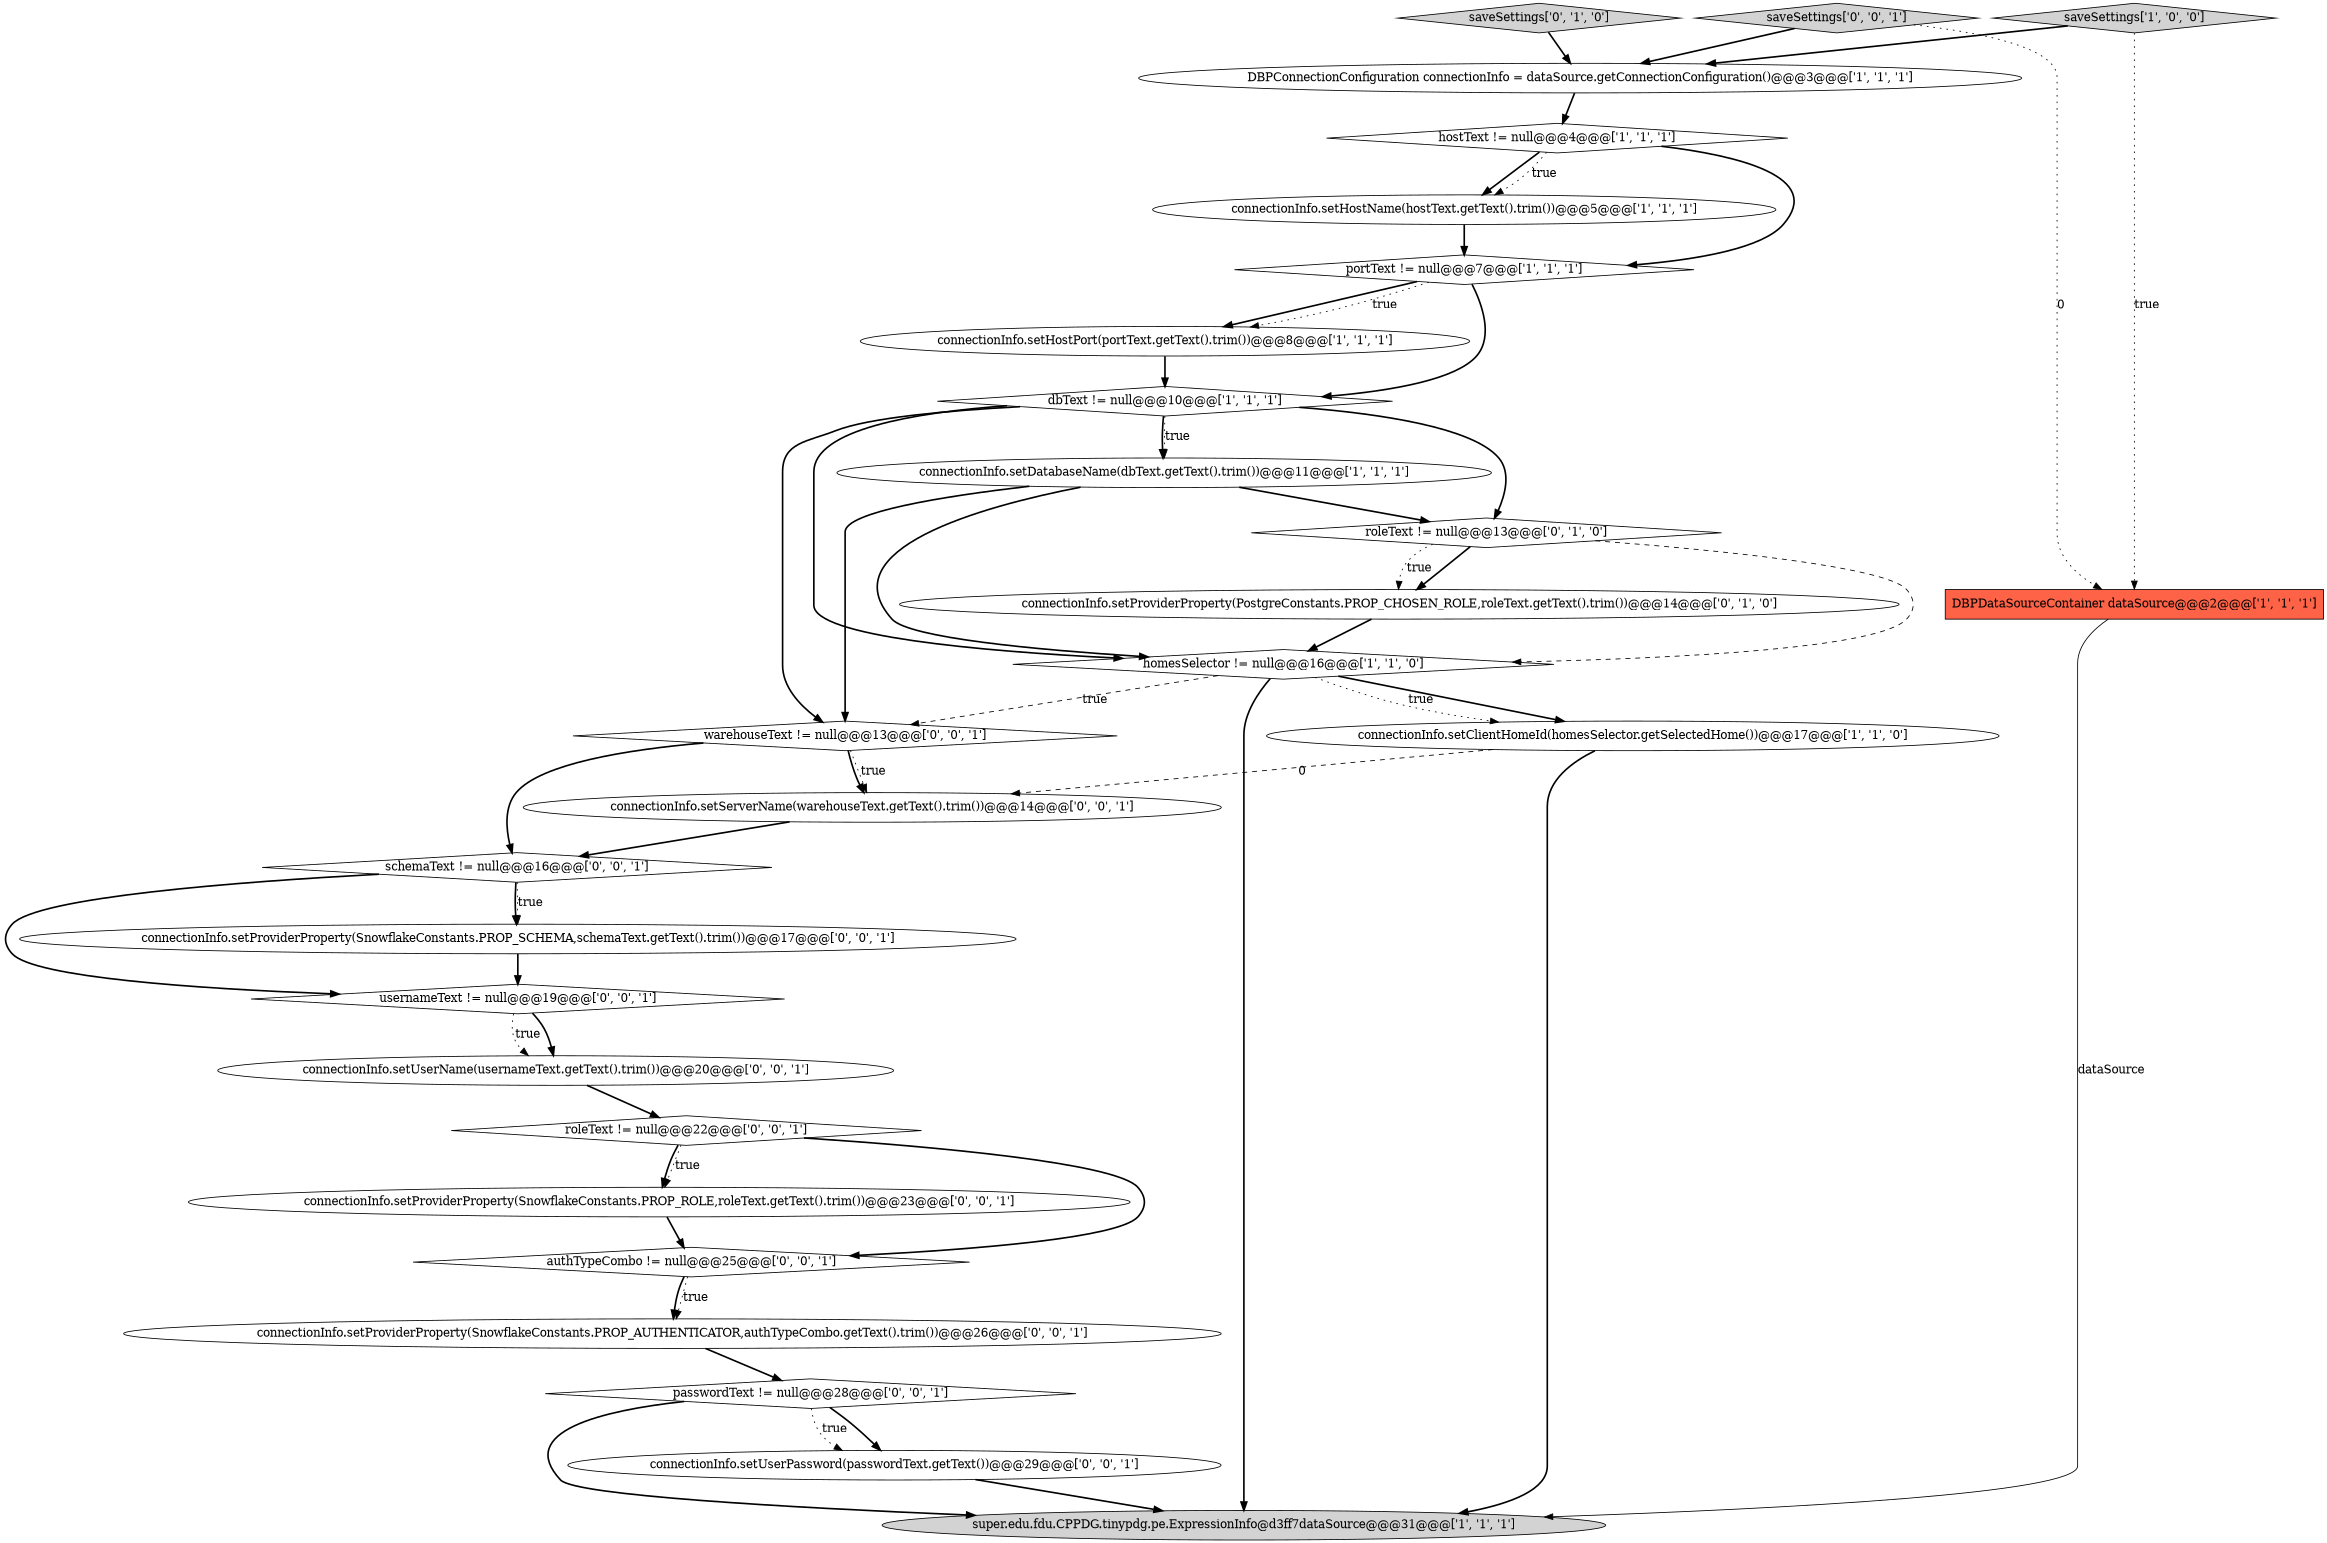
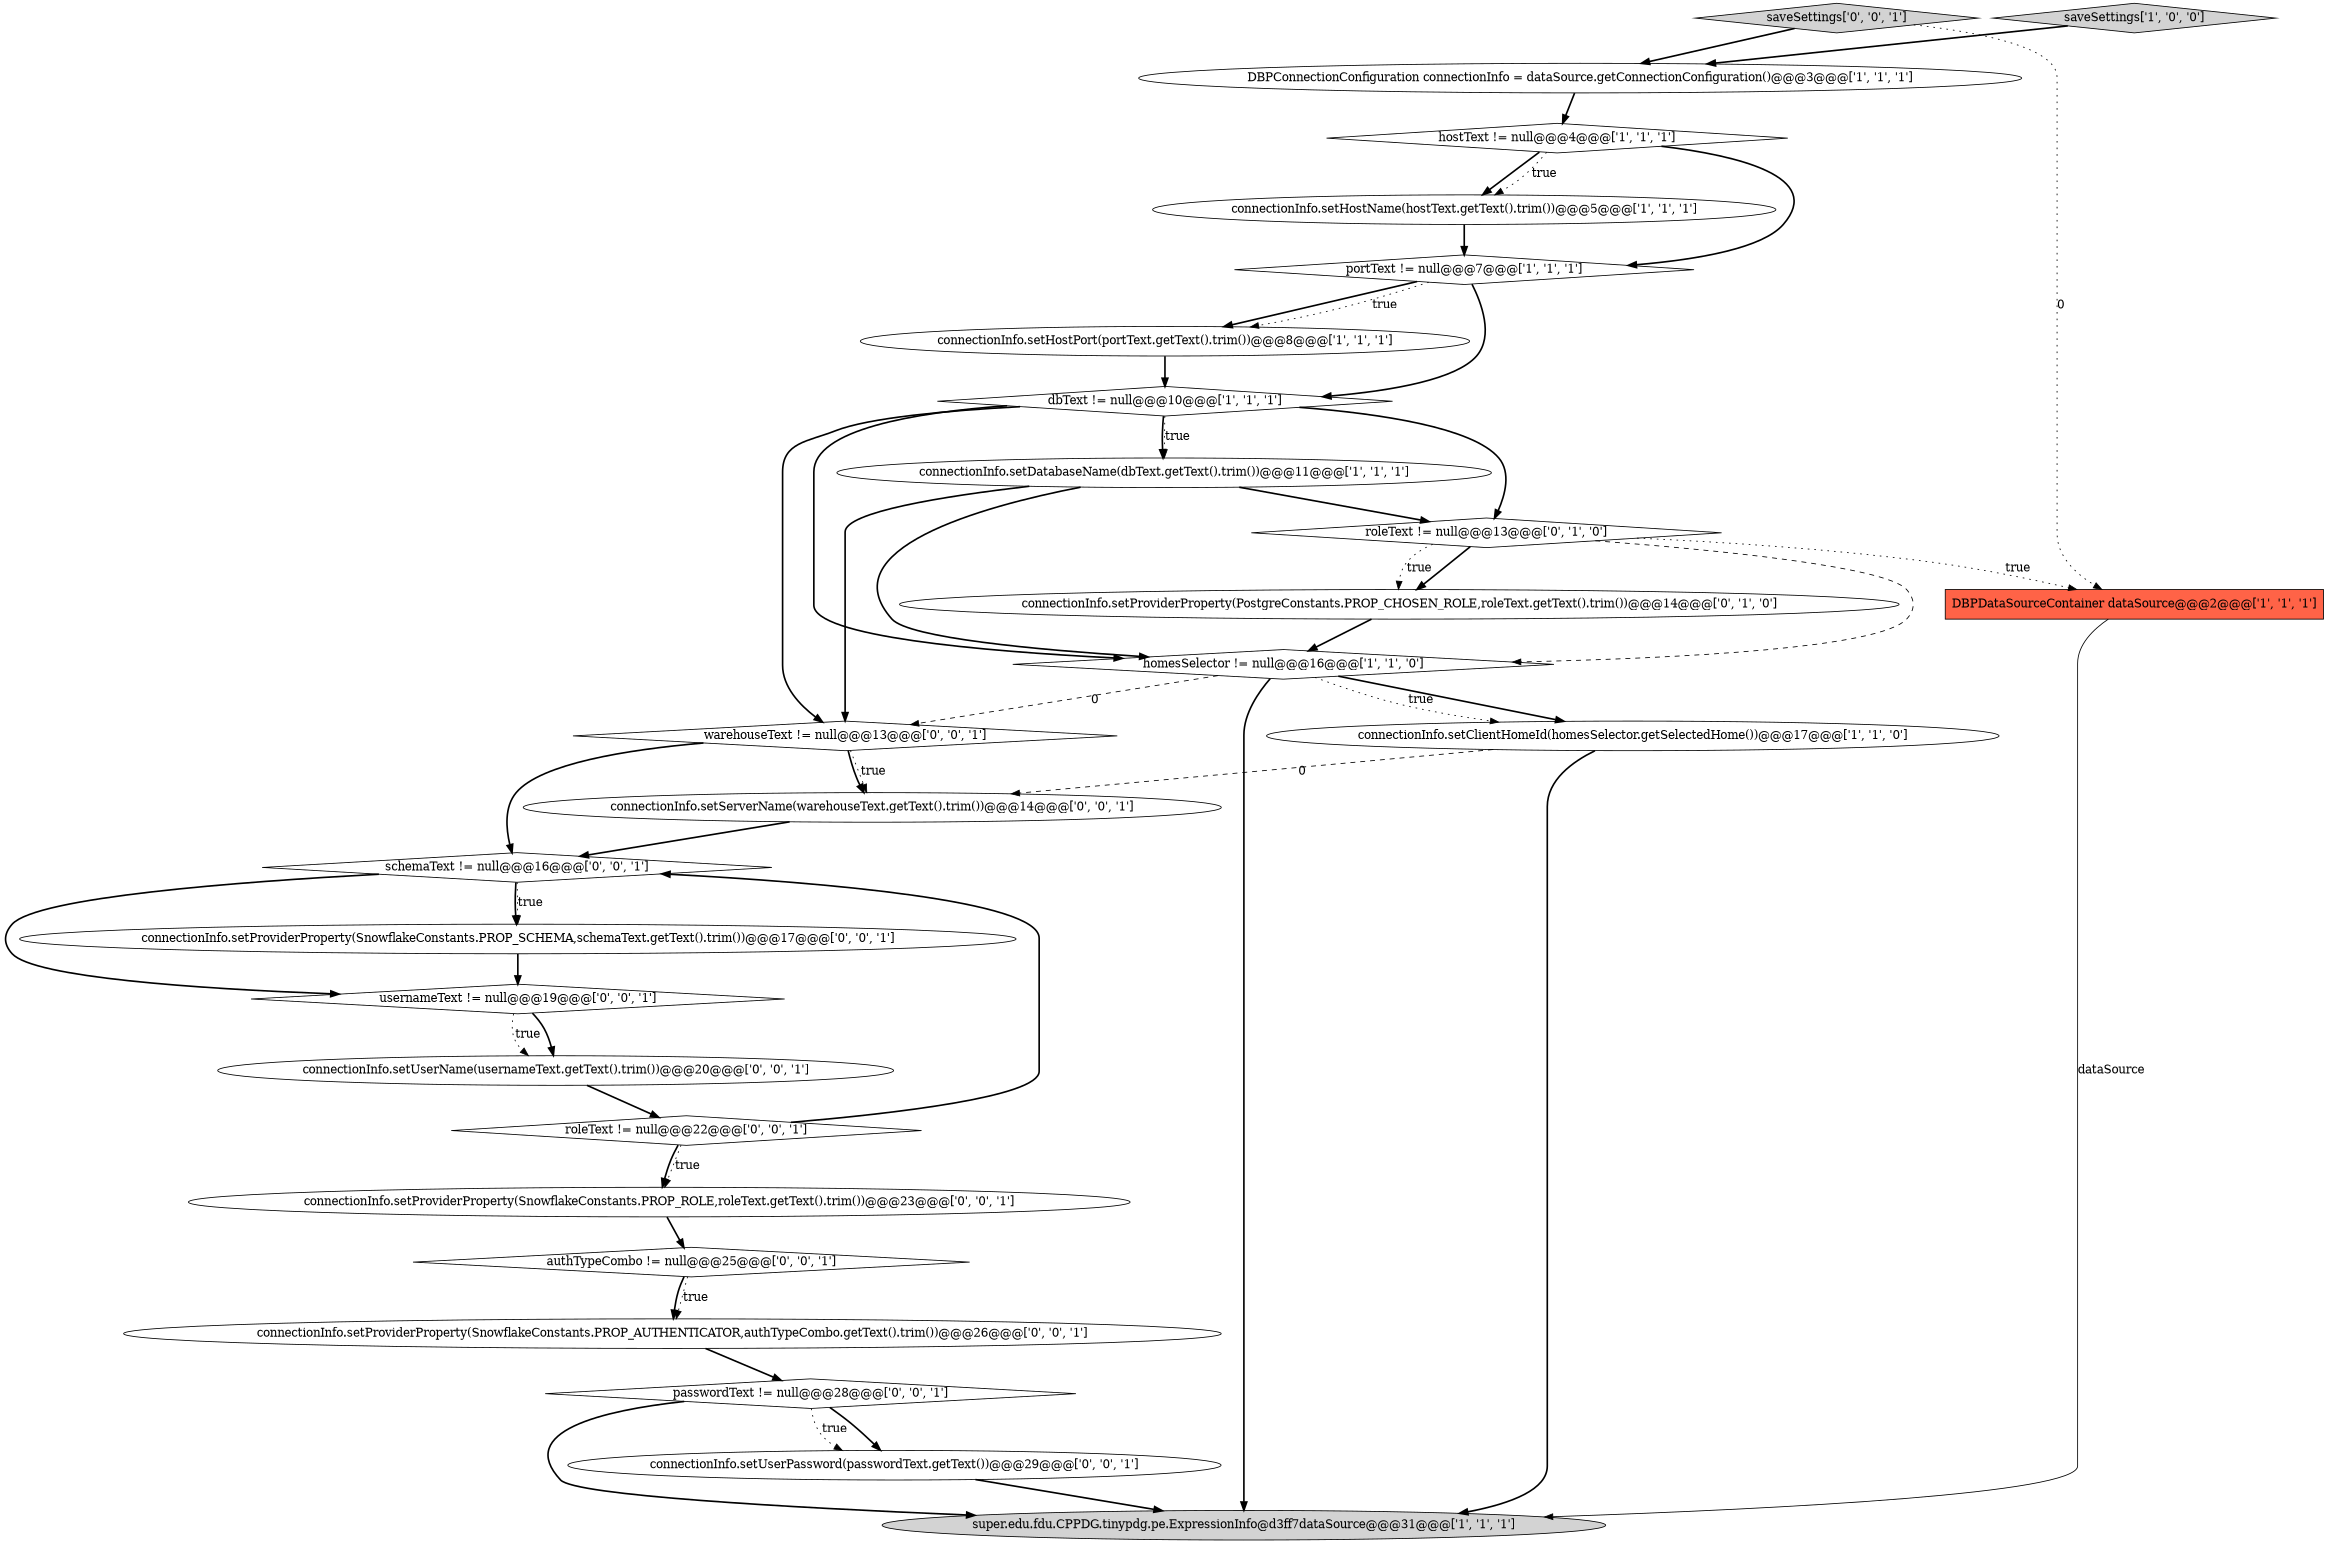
  digraph {
    node [fillcolor=white shape=diamond style=filled]
    edge [style=bold]
    n1 [label="connectionInfo.setProviderProperty(PostgreConstants.PROP_CHOSEN_ROLE,roleText.getText().trim())@@@14@@@['0', '1', '0']" shape=ellipse]
    n2 [label="homesSelector != null@@@16@@@['1', '1', '0']"]
    n3 [fillcolor=lightgray label="super.edu.fdu.CPPDG.tinypdg.pe.ExpressionInfo@d3ff7dataSource@@@31@@@['1', '1', '1']" shape=ellipse]
    n4 [label="connectionInfo.setClientHomeId(homesSelector.getSelectedHome())@@@17@@@['1', '1', '0']" shape=ellipse]
    n5 [label="warehouseText != null@@@13@@@['0', '0', '1']"]
    n6 [label="connectionInfo.setUserPassword(passwordText.getText())@@@29@@@['0', '0', '1']" shape=ellipse]
    n7 [label="authTypeCombo != null@@@25@@@['0', '0', '1']"]
    n8 [label="connectionInfo.setProviderProperty(SnowflakeConstants.PROP_AUTHENTICATOR,authTypeCombo.getText().trim())@@@26@@@['0', '0', '1']" shape=ellipse]
    n9 [label="passwordText != null@@@28@@@['0', '0', '1']"]
    n10 [label="connectionInfo.setServerName(warehouseText.getText().trim())@@@14@@@['0', '0', '1']" shape=ellipse]
    n11 [label="schemaText != null@@@16@@@['0', '0', '1']"]
    n12 [label="connectionInfo.setProviderProperty(SnowflakeConstants.PROP_ROLE,roleText.getText().trim())@@@23@@@['0', '0', '1']" shape=ellipse]
    n13 [label="connectionInfo.setDatabaseName(dbText.getText().trim())@@@11@@@['1', '1', '1']" shape=ellipse]
    n14 [label="roleText != null@@@13@@@['0', '1', '0']"]
    n15 [label="DBPConnectionConfiguration connectionInfo = dataSource.getConnectionConfiguration()@@@3@@@['1', '1', '1']" shape=ellipse]
    n16 [label="hostText != null@@@4@@@['1', '1', '1']"]
    n17 [label="portText != null@@@7@@@['1', '1', '1']"]
    n18 [label="connectionInfo.setHostName(hostText.getText().trim())@@@5@@@['1', '1', '1']" shape=ellipse]
    n19 [label="connectionInfo.setHostPort(portText.getText().trim())@@@8@@@['1', '1', '1']" shape=ellipse]
    n20 [label="dbText != null@@@10@@@['1', '1', '1']"]
    n21 [label="connectionInfo.setUserName(usernameText.getText().trim())@@@20@@@['0', '0', '1']" shape=ellipse]
    n22 [label="roleText != null@@@22@@@['0', '0', '1']"]
    n23 [fillcolor=lightgray label="saveSettings['1', '0', '0']"]
    n24 [fillcolor=tomato label="DBPDataSourceContainer dataSource@@@2@@@['1', '1', '1']" shape=box]
-   n25 [fillcolor=lightgray label="saveSettings['0', '1', '0']"]
    n26 [label="connectionInfo.setProviderProperty(SnowflakeConstants.PROP_SCHEMA,schemaText.getText().trim())@@@17@@@['0', '0', '1']" shape=ellipse]
    n27 [label="usernameText != null@@@19@@@['0', '0', '1']"]
    n28 [fillcolor=lightgray label="saveSettings['0', '0', '1']"]
    n1 -> n2
    n2 -> n3
    n2 -> n4
    n2 -> n4 [label=true style=dotted]
-   n2 -> n5 [label=true style=dashed]
+   n2 -> n5 [label=0 style=dashed]
    n4 -> n3
    n4 -> n10 [label=0 style=dashed]
    n5 -> n10 [label=true style=dotted]
    n5 -> n10
    n5 -> n11
    n6 -> n3
    n7 -> n8
    n7 -> n8 [label=true style=dotted]
    n8 -> n9
    n9 -> n3
    n9 -> n6
    n9 -> n6 [label=true style=dotted]
    n10 -> n11
    n11 -> n26 [label=true style=dotted]
    n11 -> n26
    n11 -> n27
    n12 -> n7
    n13 -> n2
    n13 -> n5
    n13 -> n14
    n14 -> n1
    n14 -> n1 [label=true style=dotted]
    n14 -> n2 [style=dashed]
    n15 -> n16
    n16 -> n17
    n16 -> n18
    n16 -> n18 [label=true style=dotted]
    n17 -> n19
    n17 -> n19 [label=true style=dotted]
    n17 -> n20
    n18 -> n17
    n19 -> n20
    n20 -> n2
    n20 -> n5
    n20 -> n13 [label=true style=dotted]
    n20 -> n13
    n20 -> n14
    n21 -> n22
-   n22 -> n7
+   n22 -> n11
    n22 -> n12
    n22 -> n12 [label=true style=dotted]
    n23 -> n15
-   n23 -> n24 [label=true style=dotted]
+   n14 -> n24 [label=true style=dotted]
    n24 -> n3 [label=dataSource style=solid]
-   n25 -> n15
    n26 -> n27
    n27 -> n21
    n27 -> n21 [label=true style=dotted]
    n28 -> n15
    n28 -> n24 [label=0 style=dotted]
  }
